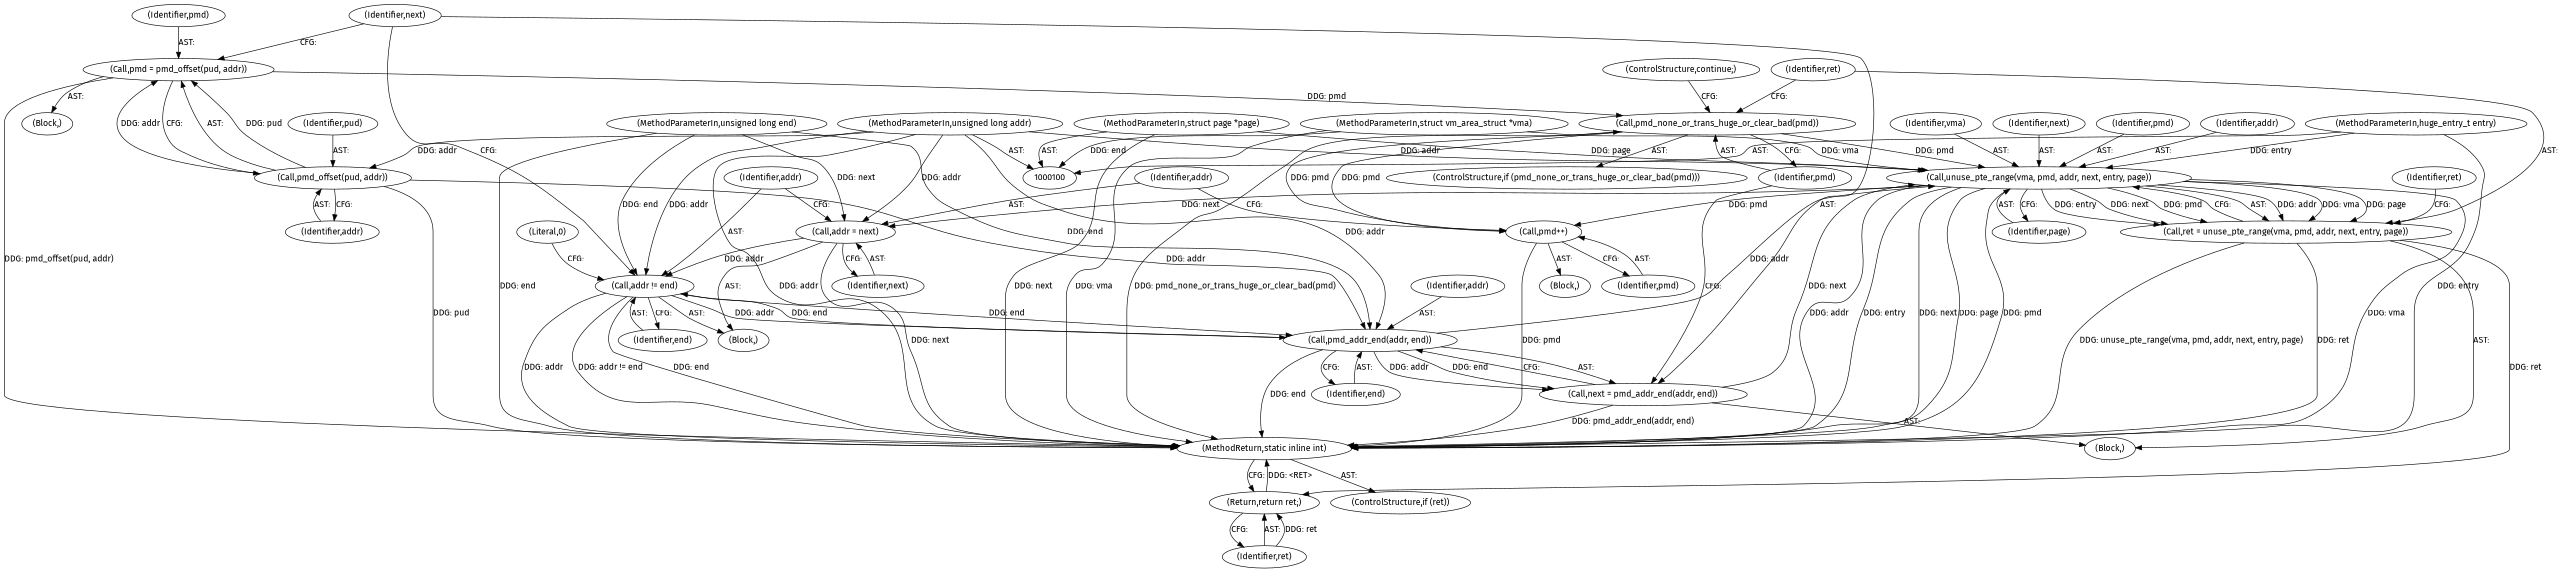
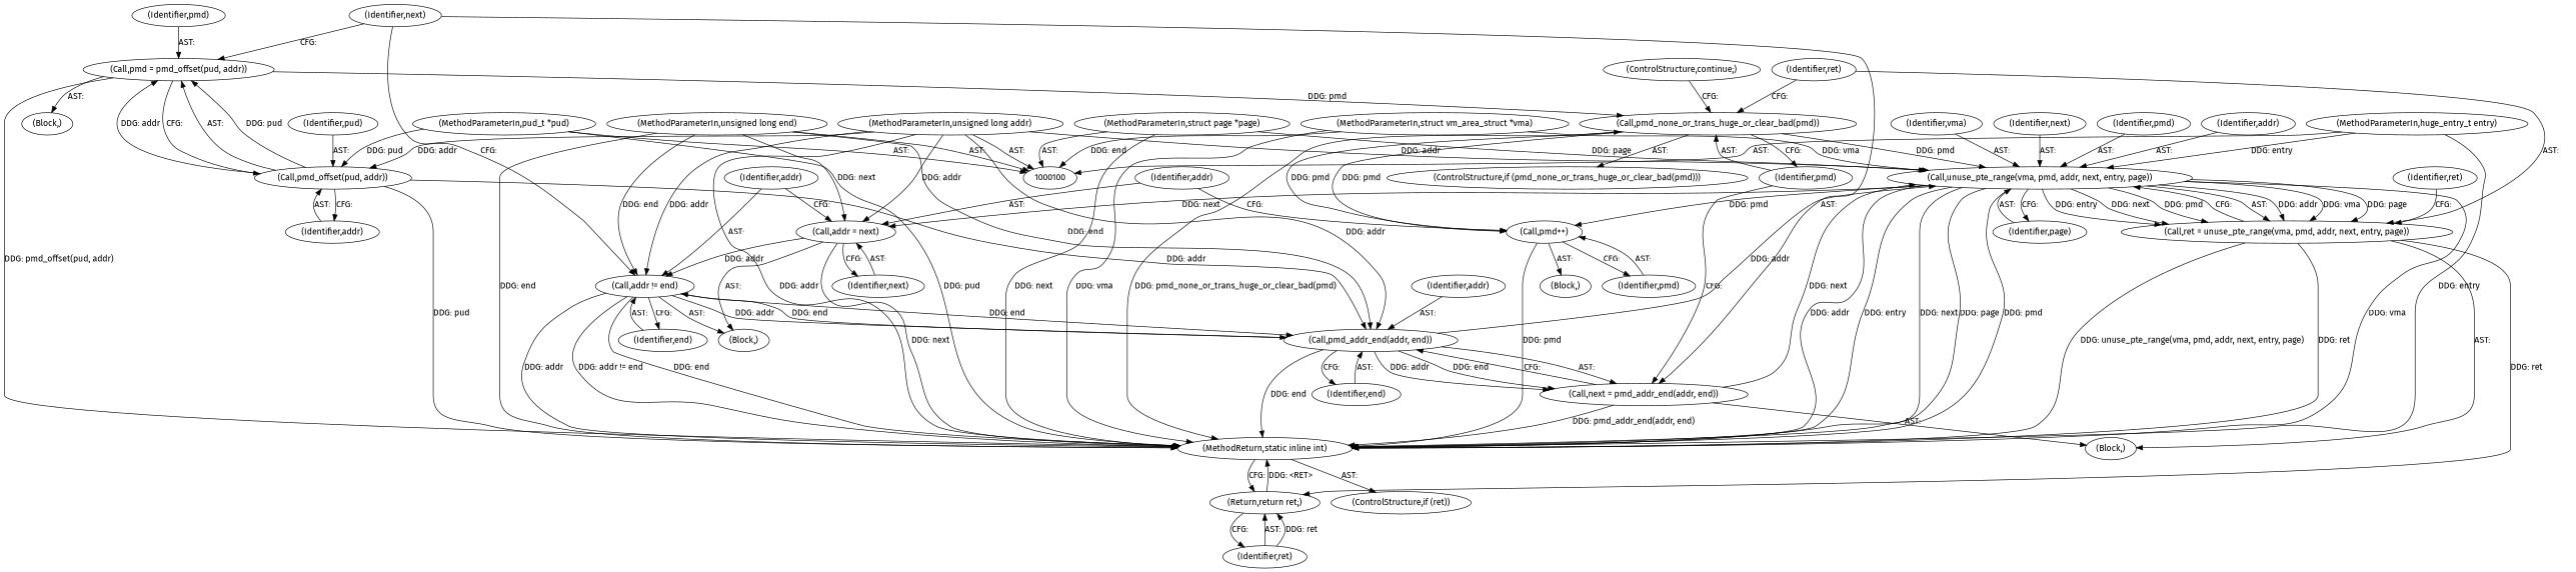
  digraph {
    fontname="Fira Sans"
    node [fontname="Fira Sans"]
    edge [fontname="Fira Sans"]
    n1 [label="(Call,pmd_none_or_trans_huge_or_clear_bad(pmd))"]
    n2 [label="(Call,pmd++)"]
    n3 [label="(Call,unuse_pte_range(vma, pmd, addr, next, entry, page))"]
    n4 [label="(Identifier,pmd)"]
    n5 [label="(ControlStructure,if (pmd_none_or_trans_huge_or_clear_bad(pmd)))"]
    n6 [label="(MethodReturn,static inline int)"]
    n7 [label="(Identifier,pmd)"]
    n8 [label="(Block,)"]
    n9 [label="(Call,addr = next)"]
    n10 [label="(Call,ret = unuse_pte_range(vma, pmd, addr, next, entry, page))"]
    n11 [label="(Identifier,page)"]
    n12 [label="(Call,next = pmd_addr_end(addr, end))"]
    n13 [label="(Return,return ret;)"]
    n14 [label="(ControlStructure,if (ret))"]
    n15 [label="(Call,pmd = pmd_offset(pud, addr))"]
    n16 [label="(Call,pmd_offset(pud, addr))"]
    n17 [label="(Block,)"]
    n18 [label="(Call,pmd_addr_end(addr, end))"]
    n19 [label="(Identifier,addr)"]
    n20 [label="(Call,addr != end)"]
    n21 [label="(Identifier,end)"]
+   n22 [label="(MethodParameterIn,pud_t *pud)"]
    1000100
    n24 [label="(MethodParameterIn,unsigned long addr)"]
    n25 [label="(Identifier,end)"]
    n26 [label="(Block,)"]
    n27 [label="(Identifier,next)"]
    n28 [label="(Block,)"]
    n29 [label="(MethodParameterIn,struct vm_area_struct *vma)"]
    n30 [label="(MethodParameterIn,unsigned long end)"]
    n31 [label="(MethodParameterIn,huge_entry_t entry)"]
    n32 [label="(MethodParameterIn,struct page *page)"]
    n33 [label="(Identifier,ret)"]
    n34 [label="(Identifier,vma)"]
    n35 [label="(Identifier,addr)"]
-   n36 [label="(Literal,0)"]
    n37 [label="(Identifier,pud)"]
    n38 [label="(Identifier,next)"]
    n39 [label="(Identifier,next)"]
    n40 [label="(Identifier,ret)"]
    n41 [label="(Identifier,pmd)"]
    n42 [label="(Identifier,pmd)"]
    n43 [label="(Identifier,ret)"]
    n44 [label="(Identifier,addr)"]
    n45 [label="(Identifier,addr)"]
    n46 [label="(ControlStructure,continue;)"]
    n47 [label="(Identifier,addr)"]
    n1 -> n2 [label="DDG: pmd"]
    n1 -> n3 [label="DDG: pmd"]
    n1 -> n4 [label="CFG: "]
    n1 -> n5 [label="AST: "]
    n1 -> n6 [label="DDG: pmd_none_or_trans_huge_or_clear_bad(pmd)"]
    n2 -> n1 [label="DDG: pmd"]
    n2 -> n6 [label="DDG: pmd"]
    n2 -> n7 [label="CFG: "]
    n2 -> n8 [label="AST: "]
    n3 -> n2 [label="DDG: pmd"]
    n3 -> n6 [label="DDG: vma"]
    n3 -> n6 [label="DDG: addr"]
    n3 -> n6 [label="DDG: entry"]
    n3 -> n6 [label="DDG: next"]
    n3 -> n6 [label="DDG: page"]
    n3 -> n6 [label="DDG: pmd"]
    n3 -> n9 [label="DDG: next"]
    n3 -> n10 [label="AST: "]
    n3 -> n10 [label="DDG: addr"]
    n3 -> n10 [label="DDG: vma"]
    n3 -> n10 [label="DDG: page"]
    n3 -> n10 [label="DDG: entry"]
    n3 -> n10 [label="DDG: next"]
    n3 -> n10 [label="DDG: pmd"]
    n3 -> n11 [label="CFG: "]
    n4 -> n1 [label="AST: "]
    n4 -> n12 [label="CFG: "]
    n6 -> n13 [label="CFG: "]
    n6 -> n14 [label="AST: "]
    n7 -> n2 [label="AST: "]
    n9 -> n6 [label="DDG: next"]
    n9 -> n20 [label="DDG: addr"]
    n9 -> n26 [label="AST: "]
    n9 -> n27 [label="CFG: "]
    n10 -> n3 [label="CFG: "]
    n10 -> n6 [label="DDG: ret"]
    n10 -> n6 [label="DDG: unuse_pte_range(vma, pmd, addr, next, entry, page)"]
    n10 -> n13 [label="DDG: ret"]
    n10 -> n28 [label="AST: "]
    n11 -> n3 [label="AST: "]
    n12 -> n3 [label="DDG: next"]
    n12 -> n6 [label="DDG: pmd_addr_end(addr, end)"]
    n12 -> n18 [label="CFG: "]
    n12 -> n28 [label="AST: "]
    n13 -> n6 [label="DDG: <RET>"]
    n13 -> n33 [label="CFG: "]
    n15 -> n1 [label="DDG: pmd"]
    n15 -> n6 [label="DDG: pmd_offset(pud, addr)"]
    n15 -> n16 [label="CFG: "]
    n15 -> n17 [label="AST: "]
    n16 -> n6 [label="DDG: pud"]
    n16 -> n15 [label="AST: "]
    n16 -> n15 [label="DDG: pud"]
    n16 -> n15 [label="DDG: addr"]
    n16 -> n18 [label="DDG: addr"]
    n16 -> n19 [label="CFG: "]
    n18 -> n3 [label="DDG: addr"]
    n18 -> n6 [label="DDG: end"]
    n18 -> n12 [label="AST: "]
    n18 -> n12 [label="DDG: addr"]
    n18 -> n12 [label="DDG: end"]
    n18 -> n20 [label="DDG: end"]
    n18 -> n21 [label="CFG: "]
    n19 -> n16 [label="AST: "]
    n20 -> n6 [label="DDG: end"]
    n20 -> n6 [label="DDG: addr"]
    n20 -> n6 [label="DDG: addr != end"]
    n20 -> n18 [label="DDG: addr"]
    n20 -> n18 [label="DDG: end"]
    n20 -> n25 [label="CFG: "]
    n20 -> n26 [label="AST: "]
    n21 -> n18 [label="AST: "]
+   n22 -> n6 [label="DDG: pud"]
+   n22 -> n16 [label="DDG: pud"]
+   n22 -> 1000100 [label="AST: "]
    n24 -> n3 [label="DDG: addr"]
    n24 -> n6 [label="DDG: addr"]
    n24 -> n9 [label="DDG: addr"]
    n24 -> n16 [label="DDG: addr"]
    n24 -> n18 [label="DDG: addr"]
    n24 -> n20 [label="DDG: addr"]
    n24 -> 1000100 [label="AST: "]
    n25 -> n20 [label="AST: "]
    n27 -> n9 [label="AST: "]
    n29 -> n3 [label="DDG: vma"]
    n29 -> n6 [label="DDG: vma"]
    n29 -> 1000100 [label="DDG: end"]
    n30 -> n6 [label="DDG: end"]
    n30 -> n9 [label="DDG: next"]
    n30 -> n18 [label="DDG: end"]
    n30 -> n20 [label="DDG: end"]
+   n30 -> 1000100 [label="AST: "]
    n31 -> n3 [label="DDG: entry"]
    n31 -> n6 [label="DDG: entry"]
    n31 -> 1000100 [label="AST: "]
    n32 -> n3 [label="DDG: page"]
    n32 -> n6 [label="DDG: next"]
    n32 -> 1000100 [label="AST: "]
    n33 -> n13 [label="AST: "]
    n33 -> n13 [label="DDG: ret"]
    n34 -> n3 [label="AST: "]
    n35 -> n2 [label="CFG: "]
    n35 -> n9 [label="AST: "]
-   n36 -> n20 [label="CFG: "]
    n37 -> n16 [label="AST: "]
    n38 -> n12 [label="AST: "]
    n38 -> n15 [label="CFG: "]
    n38 -> n20 [label="CFG: "]
    n39 -> n3 [label="AST: "]
    n40 -> n10 [label="CFG: "]
    n41 -> n3 [label="AST: "]
    n42 -> n15 [label="AST: "]
    n43 -> n1 [label="CFG: "]
    n43 -> n10 [label="AST: "]
    n44 -> n18 [label="AST: "]
    n45 -> n9 [label="CFG: "]
    n45 -> n20 [label="AST: "]
    n46 -> n1 [label="CFG: "]
    n47 -> n3 [label="AST: "]
  }
